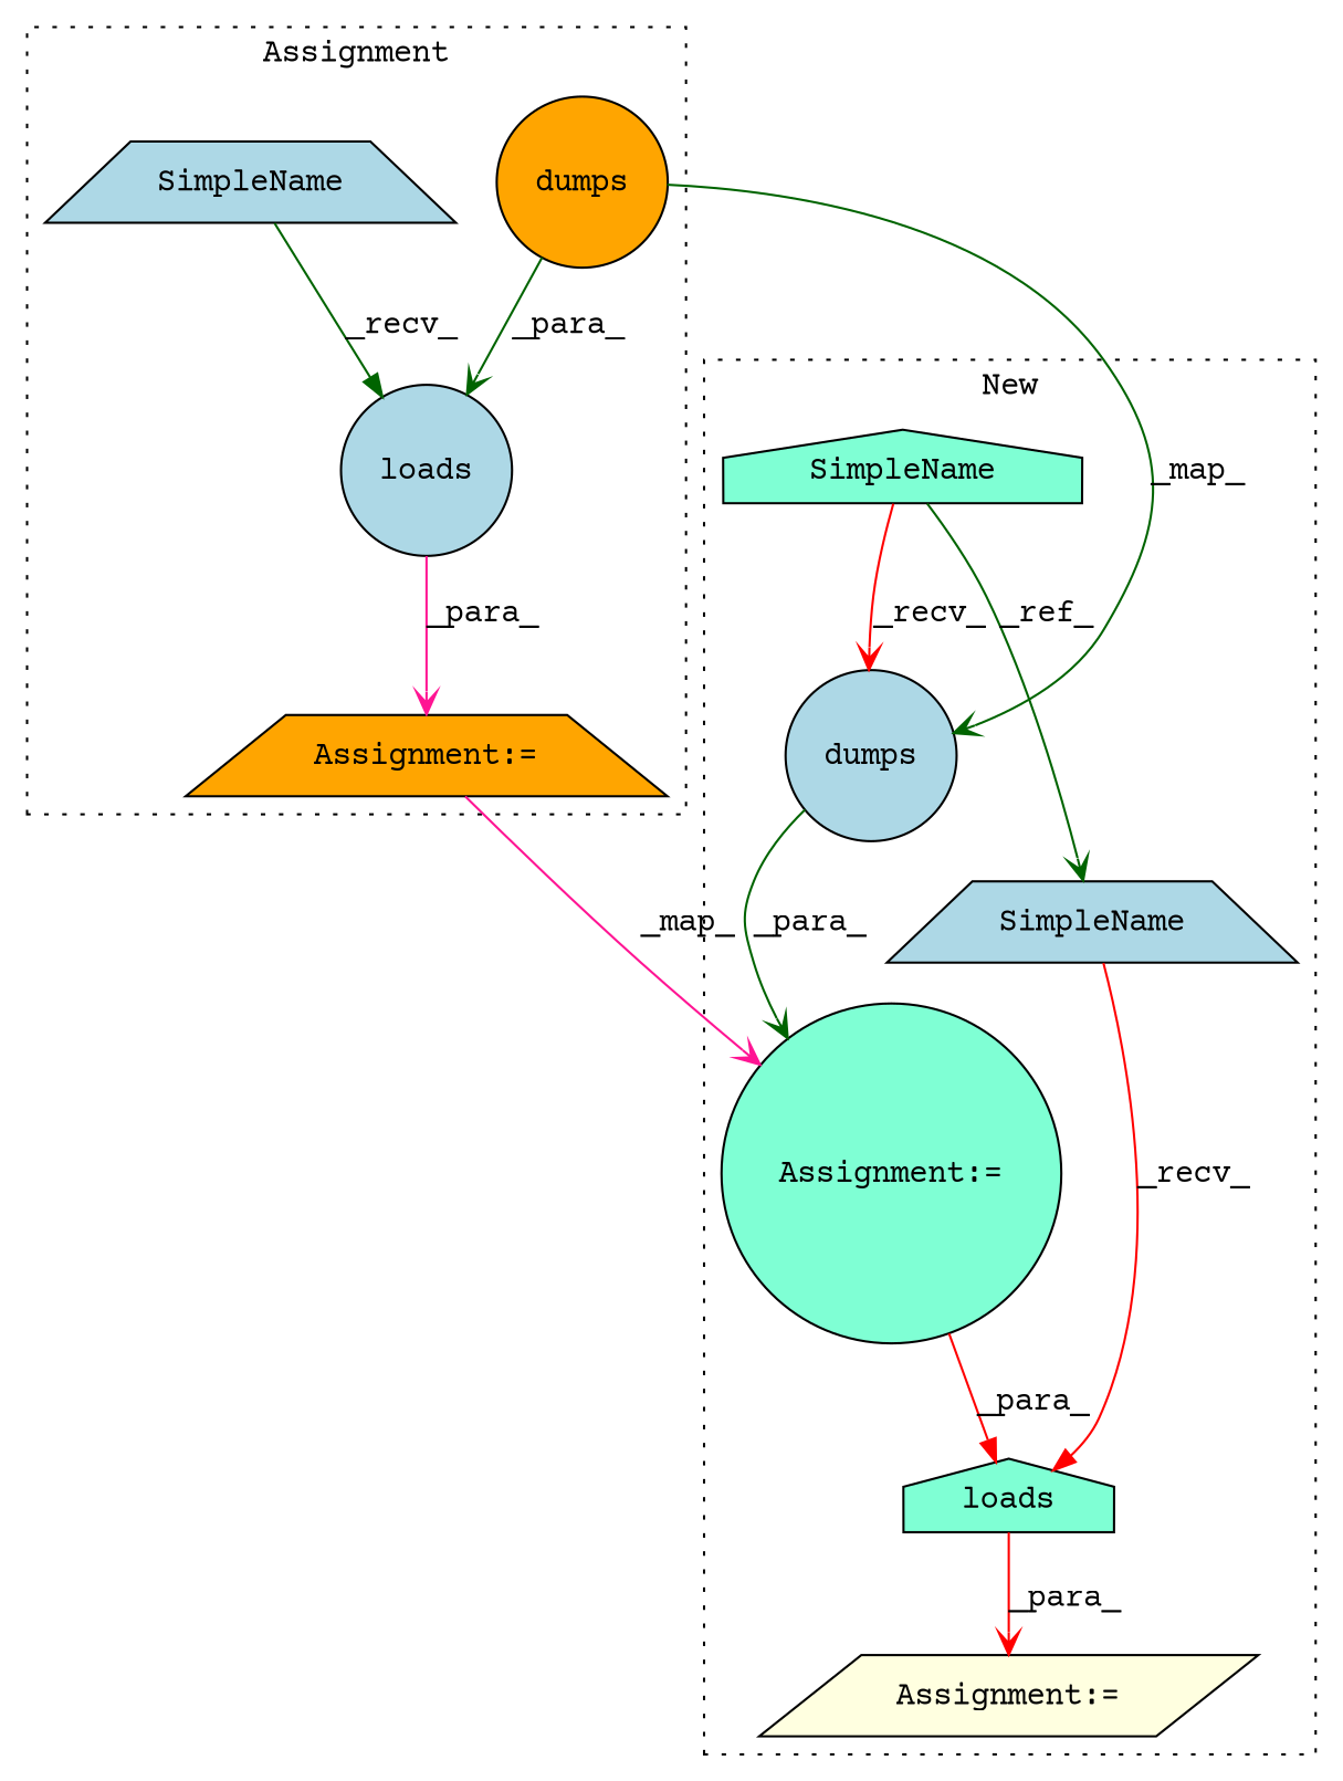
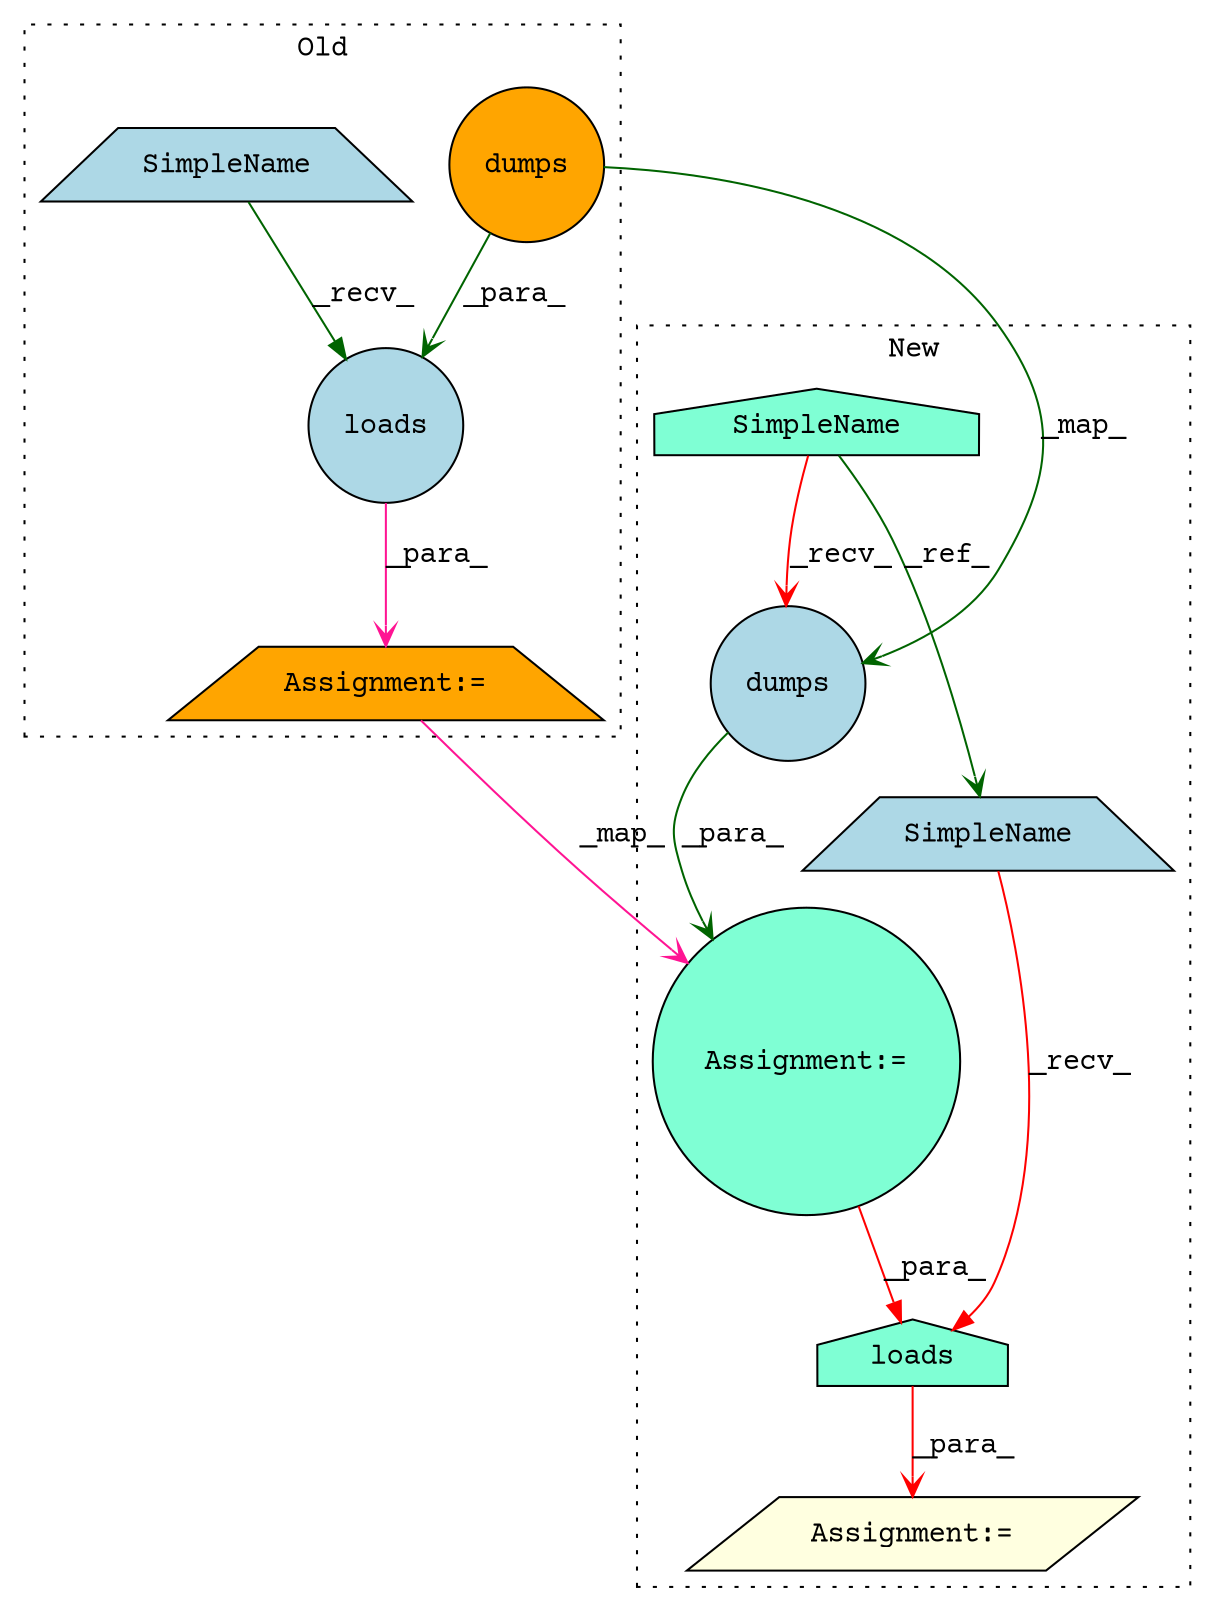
  digraph {
    fontname="Courier Prime"
    node [a=32 l="6,1" shape=circle style=filled fillcolor=lightblue fontname="Courier Prime"]
    edge [color=darkgreen arrowhead=vee fontname="Courier Prime"]
    n1 [label=dumps s="10617,10628" fillcolor=orange]
    n2 [label=loads s="10604,10629"]
    n3 [a=7 l=1 label="Assignment:=" s=10596 shape=trapezium fillcolor=orange]
    n4 [a=42 l=6 label=SimpleName s=10597 shape=trapezium]
    n5 [label=dumps s="11114,11125"]
    n6 [a=7 l=1 label="Assignment:=" s=11389 shape=parallelogram fillcolor=lightyellow]
    n7 [label=loads s="11397,11404" shape=house fillcolor=aquamarine]
    n8 [a=42 l=6 label=SimpleName s=10508 shape=house fillcolor=aquamarine]
    n9 [a=7 l=1 label="Assignment:=" s=11106 fillcolor=aquamarine]
    n10 [a=42 l=6 label=SimpleName s=11390 shape=trapezium]
    subgraph cluster_1 {
-     label=Assignment
+     label=Old
      style=dotted
      n1
      n2
      n3
      n4
    }
    subgraph cluster_2 {
      label=New
      style=dotted
      n5
      n6
      n7
      n8
      n9
      n10
    }
    n1 -> n2 [label=_para_]
    n1 -> n5 [label=_map_]
    n2 -> n3 [label=_para_ color=deeppink]
    n3 -> n9 [label=_map_ color=deeppink]
    n4 -> n2 [label=_recv_ arrowhead=normal]
    n5 -> n9 [label=_para_]
    n7 -> n6 [label=_para_ color=red]
    n8 -> n5 [label=_recv_ color=red]
    n8 -> n10 [label=_ref_]
    n9 -> n7 [label=_para_ color=red arrowhead=normal]
    n10 -> n7 [label=_recv_ color=red arrowhead=normal]
  }
